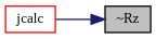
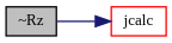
  digraph {
    rankdir=LR
    fontname="Liberation Serif"
    node [fontname="Liberation Serif" fontsize=10 shape=record]
    n1 [color=black fillcolor=grey75 fontcolor=black height=0.2 label="~Rz" style=filled width=0.4]
    n2 [color=red height=0.2 label=jcalc width=0.4]
-   n2 -> n1 [color=midnightblue fontname="Liberation Serif" fontsize=10 labelfontname=Helvetica labelfontsize=10 style=solid]
+   n1 -> n2 [color=midnightblue fontname="Liberation Serif" fontsize=10 labelfontname=Helvetica labelfontsize=10 style=solid]
  }
